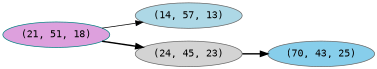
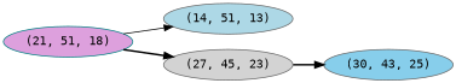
  digraph {
    fontname="DejaVu Sans Mono"
    rankdir=LR
    node [color=gray40 fontname="DejaVu Sans Mono" style=filled]
    edge [fontname="DejaVu Sans Mono" style=bold]
-   "(14, 57, 13)" [fillcolor=lightblue]
+   "(14, 57, 13)" [fillcolor=lightblue label="(14, 51, 13)"]
    "(21, 51, 18)" [color=teal fillcolor=plum]
-   "(27, 45, 23)" [fillcolor=lightgrey label="(24, 45, 23)"]
-   "(30, 43, 25)" [fillcolor=skyblue label="(70, 43, 25)"]
+   "(27, 45, 23)" [fillcolor=lightgrey]
+   "(30, 43, 25)" [fillcolor=skyblue]
    "(21, 51, 18)" -> "(14, 57, 13)" [style=solid]
    "(21, 51, 18)" -> "(27, 45, 23)"
    "(27, 45, 23)" -> "(30, 43, 25)"
  }
